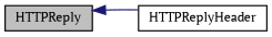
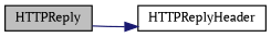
  digraph {
    rankdir=LR
    fontname="PT Serif"
    node [color=black fontname="PT Serif" fontsize=10 shape=record style=filled]
    n1 [fillcolor=grey75 fontcolor=black height=0.2 label=HTTPReply width=0.4]
    n2 [fillcolor=white height=0.2 label=HTTPReplyHeader width=0.4]
-   n2 -> n1 [color=midnightblue fontname="PT Serif" fontsize=10 labelfontname=Helvetica labelfontsize=10 style=solid]
+   n1 -> n2 [color=midnightblue fontname="PT Serif" fontsize=10 labelfontname=Helvetica labelfontsize=10 style=solid]
  }
